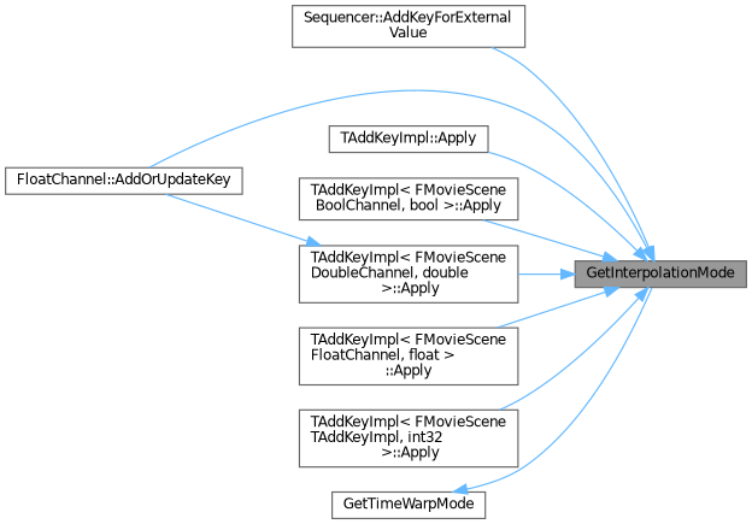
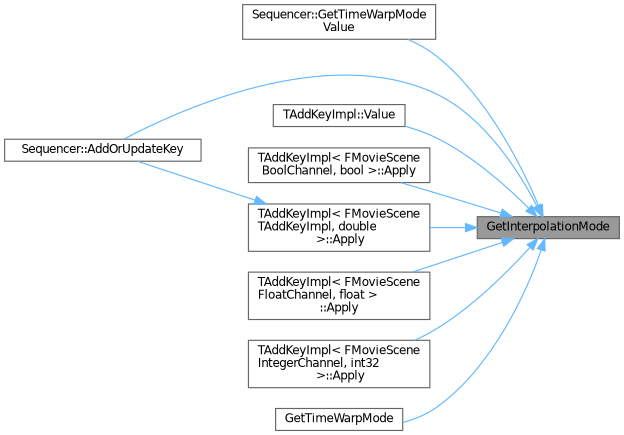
  digraph {
    rankdir=RL
    node [color=grey40 fillcolor=white fontname=Helvetica fontsize=10 shape=box style=filled]
    edge [color=steelblue1 dir=back fontname=Helvetica fontsize=10 labelfontname=Helvetica labelfontsize=10 style=solid]
    n1 [color=gray40 fillcolor=grey60 fontcolor=black height=0.2 label=GetInterpolationMode width=0.4]
-   n2 [height=0.2 label="Sequencer::AddKeyForExternal\lValue" width=0.4]
-   n3 [height=0.2 label="FloatChannel::AddOrUpdateKey" width=0.4]
-   n4 [height=0.2 label="TAddKeyImpl::Apply" width=0.4]
+   n2 [height=0.2 label="Sequencer::GetTimeWarpMode\lValue" width=0.4]
+   n3 [height=0.2 label="Sequencer::AddOrUpdateKey" width=0.4]
+   n4 [height=0.2 label="TAddKeyImpl::Value" width=0.4]
    n5 [height=0.2 label="TAddKeyImpl\< FMovieScene\lBoolChannel, bool \>::Apply" width=0.4]
-   n6 [height=0.2 label="TAddKeyImpl\< FMovieScene\lDoubleChannel, double\l \>::Apply" width=0.4]
+   n6 [height=0.2 label="TAddKeyImpl\< FMovieScene\lTAddKeyImpl, double\l \>::Apply" width=0.4]
    n7 [height=0.2 label="TAddKeyImpl\< FMovieScene\lFloatChannel, float \>\l::Apply" width=0.4]
-   n8 [height=0.2 label="TAddKeyImpl\< FMovieScene\lTAddKeyImpl, int32\l \>::Apply" width=0.4]
+   n8 [height=0.2 label="TAddKeyImpl\< FMovieScene\lIntegerChannel, int32\l \>::Apply" width=0.4]
    n9 [height=0.2 label=GetTimeWarpMode width=0.4]
    n1 -> n2
    n1 -> n3
    n1 -> n4
    n1 -> n5
    n1 -> n6
    n1 -> n7
    n1 -> n8
-   n9 -> n1
+   n1 -> n9
    n6 -> n3
  }
